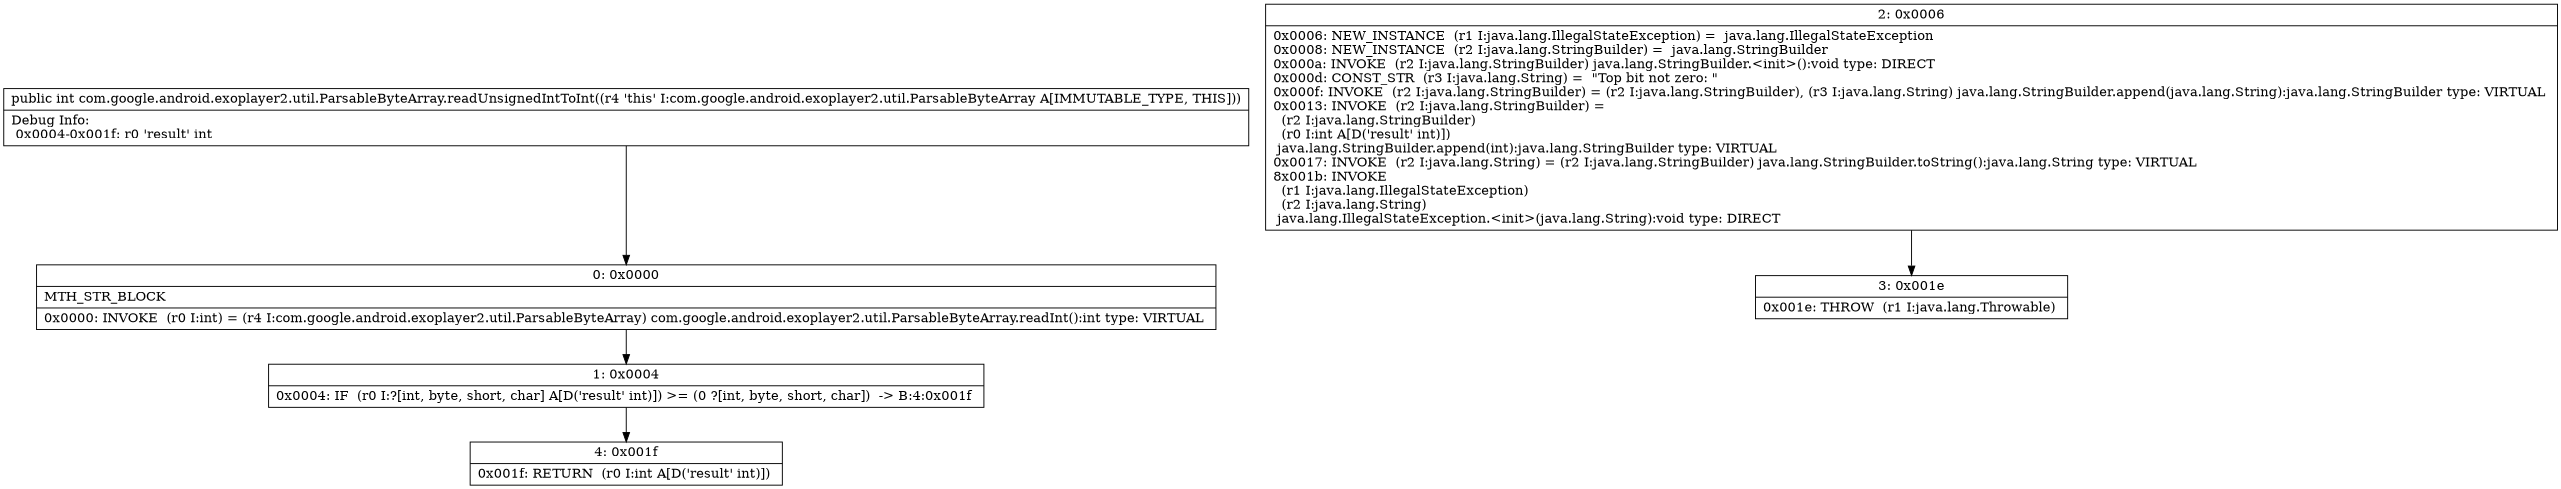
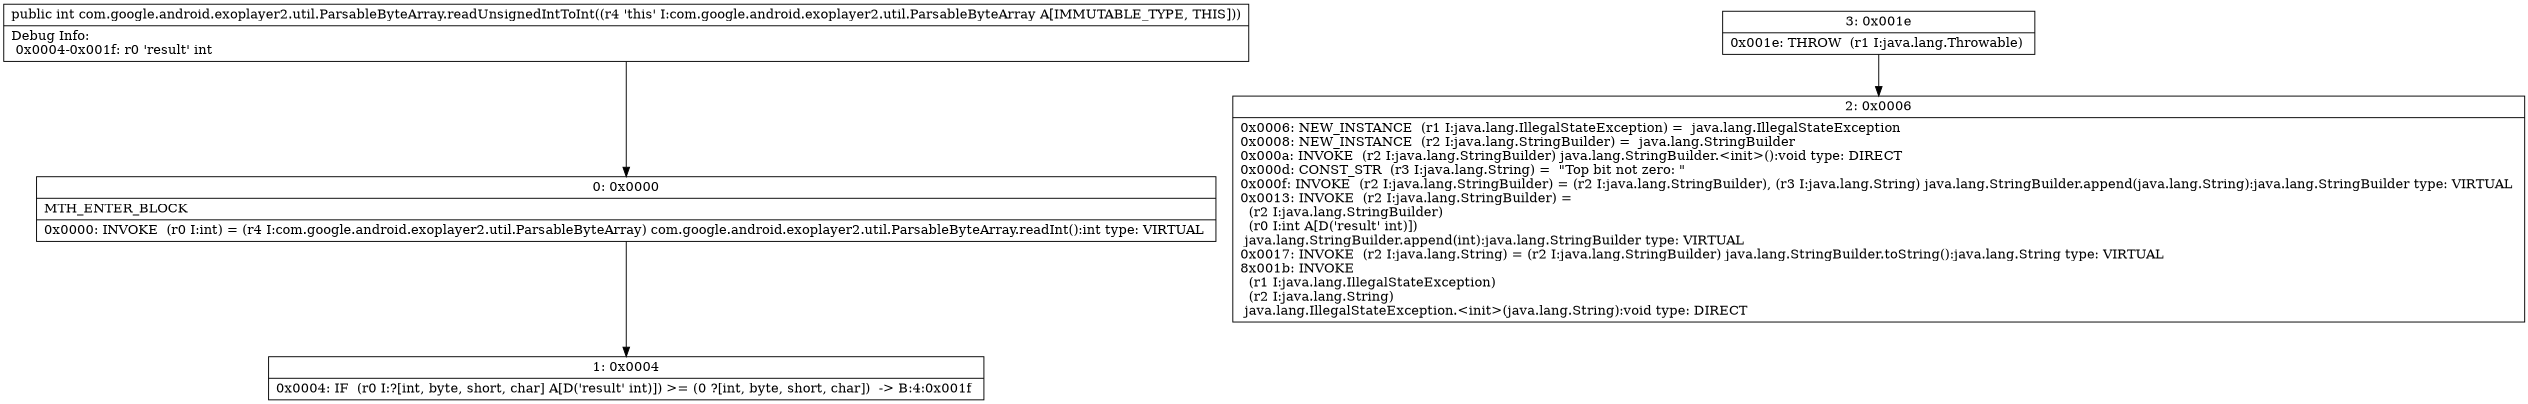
  digraph {
    node [shape=record]
-   n1 [label="{0\:\ 0x0000|MTH_STR_BLOCK\l|0x0000: INVOKE  (r0 I:int) = (r4 I:com.google.android.exoplayer2.util.ParsableByteArray) com.google.android.exoplayer2.util.ParsableByteArray.readInt():int type: VIRTUAL \l}"]
+   n1 [label="{0\:\ 0x0000|MTH_ENTER_BLOCK\l|0x0000: INVOKE  (r0 I:int) = (r4 I:com.google.android.exoplayer2.util.ParsableByteArray) com.google.android.exoplayer2.util.ParsableByteArray.readInt():int type: VIRTUAL \l}"]
    n2 [label="{1\:\ 0x0004|0x0004: IF  (r0 I:?[int, byte, short, char] A[D('result' int)]) \>= (0 ?[int, byte, short, char])  \-\> B:4:0x001f \l}"]
-   n3 [label="{4\:\ 0x001f|0x001f: RETURN  (r0 I:int A[D('result' int)]) \l}"]
    n4 [label="{2\:\ 0x0006|0x0006: NEW_INSTANCE  (r1 I:java.lang.IllegalStateException) =  java.lang.IllegalStateException \l0x0008: NEW_INSTANCE  (r2 I:java.lang.StringBuilder) =  java.lang.StringBuilder \l0x000a: INVOKE  (r2 I:java.lang.StringBuilder) java.lang.StringBuilder.\<init\>():void type: DIRECT \l0x000d: CONST_STR  (r3 I:java.lang.String) =  \"Top bit not zero: \" \l0x000f: INVOKE  (r2 I:java.lang.StringBuilder) = (r2 I:java.lang.StringBuilder), (r3 I:java.lang.String) java.lang.StringBuilder.append(java.lang.String):java.lang.StringBuilder type: VIRTUAL \l0x0013: INVOKE  (r2 I:java.lang.StringBuilder) = \l  (r2 I:java.lang.StringBuilder)\l  (r0 I:int A[D('result' int)])\l java.lang.StringBuilder.append(int):java.lang.StringBuilder type: VIRTUAL \l0x0017: INVOKE  (r2 I:java.lang.String) = (r2 I:java.lang.StringBuilder) java.lang.StringBuilder.toString():java.lang.String type: VIRTUAL \l8x001b: INVOKE  \l  (r1 I:java.lang.IllegalStateException)\l  (r2 I:java.lang.String)\l java.lang.IllegalStateException.\<init\>(java.lang.String):void type: DIRECT \l}"]
    n5 [label="{3\:\ 0x001e|0x001e: THROW  (r1 I:java.lang.Throwable) \l}"]
    n6 [label="{public int com.google.android.exoplayer2.util.ParsableByteArray.readUnsignedIntToInt((r4 'this' I:com.google.android.exoplayer2.util.ParsableByteArray A[IMMUTABLE_TYPE, THIS]))  | Debug Info:\l  0x0004\-0x001f: r0 'result' int\l}"]
    n1 -> n2
-   n2 -> n3
-   n4 -> n5
+   n5 -> n4
    n6 -> n1
  }
